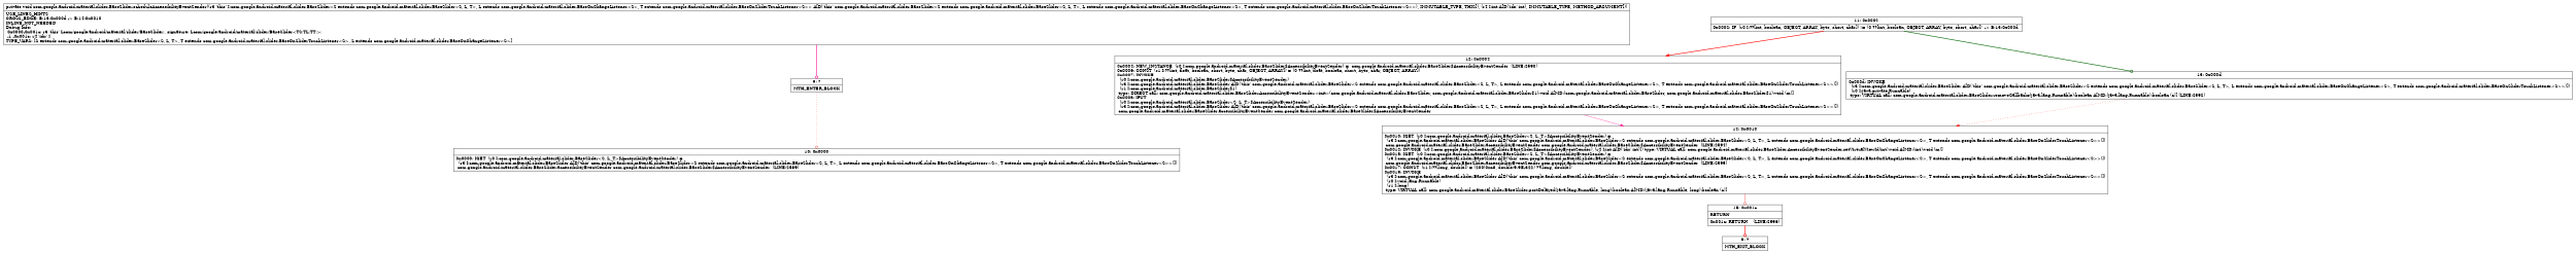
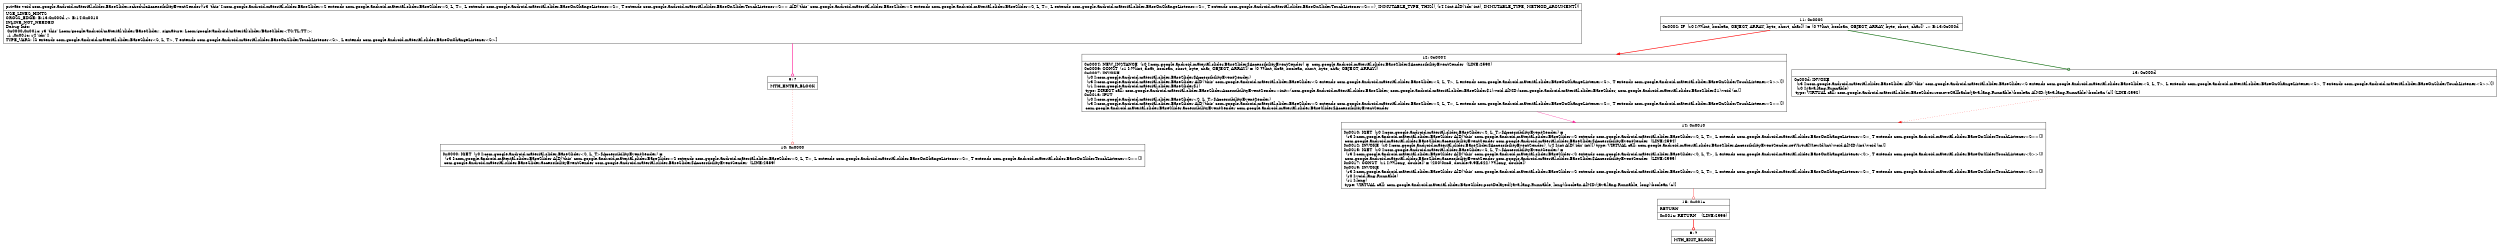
  digraph {
    node [shape=record]
    edge [arrowhead=odot color=red style=bold]
    n1 [label="{8\:\ ?|MTH_ENTER_BLOCK\l}"]
    n2 [label="{10\:\ 0x0000|0x0000: IGET  (r0 I:com.google.android.material.slider.BaseSlider\<S, L, T\>$AccessibilityEventSender) = \l  (r3 I:com.google.android.material.slider.BaseSlider A[D('this' com.google.android.material.slider.BaseSlider\<S extends com.google.android.material.slider.BaseSlider\<S, L, T\>, L extends com.google.android.material.slider.BaseOnChangeListener\<S\>, T extends com.google.android.material.slider.BaseOnSliderTouchListener\<S\>\>)])\l com.google.android.material.slider.BaseSlider.accessibilityEventSender com.google.android.material.slider.BaseSlider$AccessibilityEventSender  (LINE:2589)\l}"]
    n3 [label="{11\:\ 0x0002|0x0002: IF  (r0 I:??[int, boolean, OBJECT, ARRAY, byte, short, char]) != (0 ??[int, boolean, OBJECT, ARRAY, byte, short, char])  \-\> B:13:0x000d \l}"]
-   n4 [label="{12\:\ 0x0004|0x0004: NEW_INSTANCE  (r0 I:com.google.android.material.slider.BaseSlider$AccessibilityEventSender) =  com.google.android.material.slider.BaseSlider$AccessibilityEventSender  (LINE:2590)\l0x0006: CONST  (r1 I:??[int, float, boolean, short, byte, char, OBJECT, ARRAY]) = (0 ??[int, float, boolean, short, byte, char, OBJECT, ARRAY]) \l0x0007: INVOKE  \l  (r0 I:com.google.android.material.slider.BaseSlider$AccessibilityEventSender)\l  (r3 I:com.google.android.material.slider.BaseSlider A[D('this' com.google.android.material.slider.BaseSlider\<S extends com.google.android.material.slider.BaseSlider\<S, L, T\>, L extends com.google.android.material.slider.BaseOnChangeListener\<S\>, T extends com.google.android.material.slider.BaseOnSliderTouchListener\<S\>\>)])\l  (r1 I:com.google.android.material.slider.BaseSlider$1)\l type: DIRECT call: com.google.android.material.slider.BaseSlider.AccessibilityEventSender.\<init\>(com.google.android.material.slider.BaseSlider, com.google.android.material.slider.BaseSlider$1):void A[MD:(com.google.android.material.slider.BaseSlider, com.google.android.material.slider.BaseSlider$1):void (m)]\l0x000a: IPUT  \l  (r0 I:com.google.android.material.slider.BaseSlider\<S, L, T\>$AccessibilityEventSender)\l  (r3 I:com.google.android.material.slider.BaseSlider A[D('this' com.google.android.material.slider.BaseSlider\<S extends com.google.android.material.slider.BaseSlider\<S, L, T\>, L extends com.google.android.material.slider.BaseOnChangeListener\<S\>, T extends com.google.android.material.slider.BaseOnSliderTouchListener\<S\>\>)])\l com.google.android.material.slider.BaseSlider.accessibilityEventSender com.google.android.material.slider.BaseSlider$AccessibilityEventSender \l}"]
-   n5 [label="{13\:\ 0x000d|0x000d: INVOKE  \l  (r3 I:com.google.android.material.slider.BaseSlider A[D('this' com.google.android.material.slider.BaseSlider\<S extends com.google.android.material.slider.BaseSlider\<S, L, T\>, L extends com.google.android.material.slider.BaseOnChangeListener\<S\>, T extends com.google.android.material.slider.BaseOnSliderTouchListener\<S\>\>)])\l  (r0 I:java.private.Runnable)\l type: VIRTUAL call: com.google.android.material.slider.BaseSlider.removeCallbacks(java.lang.Runnable):boolean A[MD:(java.lang.Runnable):boolean (c)] (LINE:2592)\l}"]
+   n4 [label="{12\:\ 0x0004|0x0004: NEW_INSTANCE  (r0 I:com.google.android.material.slider.BaseSlider$AccessibilityEventSender) =  com.google.android.material.slider.BaseSlider$AccessibilityEventSender  (LINE:2590)\l0x0006: CONST  (r1 I:??[int, float, boolean, short, byte, char, OBJECT, ARRAY]) = (0 ??[int, float, boolean, short, byte, char, OBJECT, ARRAY]) \l0x0007: INVOKE  \l  (r0 I:com.google.android.material.slider.BaseSlider$AccessibilityEventSender)\l  (r3 I:com.google.android.material.slider.BaseSlider A[D('this' com.google.android.material.slider.BaseSlider\<S extends com.google.android.material.slider.BaseSlider\<S, L, T\>, L extends com.google.android.material.slider.BaseOnChangeListener\<S\>, T extends com.google.android.material.slider.BaseOnSliderTouchListener\<S\>\>)])\l  (r1 I:com.google.android.material.slider.BaseSlider$1)\l type: DIRECT call: com.google.android.material.slider.BaseSlider.AccessibilityEventSender.\<init\>(com.google.android.material.slider.BaseSlider, com.google.android.material.slider.BaseSlider$1):void A[MD:(com.google.android.material.slider.BaseSlider, com.google.android.material.slider.BaseSlider$1):void (m)]\l0x001a: IPUT  \l  (r0 I:com.google.android.material.slider.BaseSlider\<S, L, T\>$AccessibilityEventSender)\l  (r3 I:com.google.android.material.slider.BaseSlider A[D('this' com.google.android.material.slider.BaseSlider\<S extends com.google.android.material.slider.BaseSlider\<S, L, T\>, L extends com.google.android.material.slider.BaseOnChangeListener\<S\>, T extends com.google.android.material.slider.BaseOnSliderTouchListener\<S\>\>)])\l com.google.android.material.slider.BaseSlider.accessibilityEventSender com.google.android.material.slider.BaseSlider$AccessibilityEventSender \l}"]
+   n5 [label="{13\:\ 0x000d|0x000d: INVOKE  \l  (r3 I:com.google.android.material.slider.BaseSlider A[D('this' com.google.android.material.slider.BaseSlider\<S extends com.google.android.material.slider.BaseSlider\<S, L, T\>, L extends com.google.android.material.slider.BaseOnChangeListener\<S\>, T extends com.google.android.material.slider.BaseOnSliderTouchListener\<S\>\>)])\l  (r0 I:java.lang.Runnable)\l type: VIRTUAL call: com.google.android.material.slider.BaseSlider.removeCallbacks(java.lang.Runnable):boolean A[MD:(java.lang.Runnable):boolean (c)] (LINE:2592)\l}"]
    n6 [label="{14\:\ 0x0010|0x0010: IGET  (r0 I:com.google.android.material.slider.BaseSlider\<S, L, T\>$AccessibilityEventSender) = \l  (r3 I:com.google.android.material.slider.BaseSlider A[D('this' com.google.android.material.slider.BaseSlider\<S extends com.google.android.material.slider.BaseSlider\<S, L, T\>, L extends com.google.android.material.slider.BaseOnChangeListener\<S\>, T extends com.google.android.material.slider.BaseOnSliderTouchListener\<S\>\>)])\l com.google.android.material.slider.BaseSlider.accessibilityEventSender com.google.android.material.slider.BaseSlider$AccessibilityEventSender  (LINE:2594)\l0x0012: INVOKE  (r0 I:com.google.android.material.slider.BaseSlider$AccessibilityEventSender), (r4 I:int A[D('idx' int)]) type: VIRTUAL call: com.google.android.material.slider.BaseSlider.AccessibilityEventSender.setVirtualViewId(int):void A[MD:(int):void (m)]\l0x0015: IGET  (r0 I:com.google.android.material.slider.BaseSlider\<S, L, T\>$AccessibilityEventSender) = \l  (r3 I:com.google.android.material.slider.BaseSlider A[D('this' com.google.android.material.slider.BaseSlider\<S extends com.google.android.material.slider.BaseSlider\<S, L, T\>, L extends com.google.android.material.slider.BaseOnChangeListener\<S\>, T extends com.google.android.material.slider.BaseOnSliderTouchListener\<S\>\>)])\l com.google.android.material.slider.BaseSlider.accessibilityEventSender com.google.android.material.slider.BaseSlider$AccessibilityEventSender  (LINE:2595)\l0x0017: CONST  (r1 I:??[long, double]) = (200(0xc8, double:9.9E\-322) ??[long, double]) \l0x0019: INVOKE  \l  (r3 I:com.google.android.material.slider.BaseSlider A[D('this' com.google.android.material.slider.BaseSlider\<S extends com.google.android.material.slider.BaseSlider\<S, L, T\>, L extends com.google.android.material.slider.BaseOnChangeListener\<S\>, T extends com.google.android.material.slider.BaseOnSliderTouchListener\<S\>\>)])\l  (r0 I:void.lang.Runnable)\l  (r1 I:long)\l type: VIRTUAL call: com.google.android.material.slider.BaseSlider.postDelayed(java.lang.Runnable, long):boolean A[MD:(java.lang.Runnable, long):boolean (c)]\l}"]
    n7 [label="{15\:\ 0x001c|RETURN\l|0x001c: RETURN    (LINE:2596)\l}"]
    n8 [label="{9\:\ ?|MTH_EXIT_BLOCK\l}"]
    n9 [label="{private void com.google.android.material.slider.BaseSlider.scheduleAccessibilityEventSender((r3 'this' I:com.google.android.material.slider.BaseSlider\<S extends com.google.android.material.slider.BaseSlider\<S, L, T\>, L extends com.google.android.material.slider.BaseOnChangeListener\<S\>, T extends com.google.android.material.slider.BaseOnSliderTouchListener\<S\>\> A[D('this' com.google.android.material.slider.BaseSlider\<S extends com.google.android.material.slider.BaseSlider\<S, L, T\>, L extends com.google.android.material.slider.BaseOnChangeListener\<S\>, T extends com.google.android.material.slider.BaseOnSliderTouchListener\<S\>\>), IMMUTABLE_TYPE, THIS]), (r4 I:int A[D('idx' int), IMMUTABLE_TYPE, METHOD_ARGUMENT]))  | USE_LINES_HINTS\lCROSS_EDGE: B:13:0x000d \-\> B:14:0x0010\lINLINE_NOT_NEEDED\lDebug Info:\l  0x0000\-0x001c: r3 'this' Lcom\/google\/android\/material\/slider\/BaseSlider;, signature: Lcom\/google\/android\/material\/slider\/BaseSlider\<TS;TL;TT;\>;\l  \-1 \-0x001c: r4 'idx' I\lTYPE_VARS: [S extends com.google.android.material.slider.BaseSlider\<S, L, T\>, T extends com.google.android.material.slider.BaseOnSliderTouchListener\<S\>, L extends com.google.android.material.slider.BaseOnChangeListener\<S\>]\l}"]
    n1 -> n2 [style=dotted]
    n3 -> n4 [arrowhead=normal]
    n3 -> n5 [color=darkgreen]
    n4 -> n6 [arrowhead=normal color=deeppink style=solid]
    n5 -> n6 [arrowhead=normal style=dotted]
    n6 -> n7 [style=solid]
    n7 -> n8
    n9 -> n1 [color=deeppink]
  }
